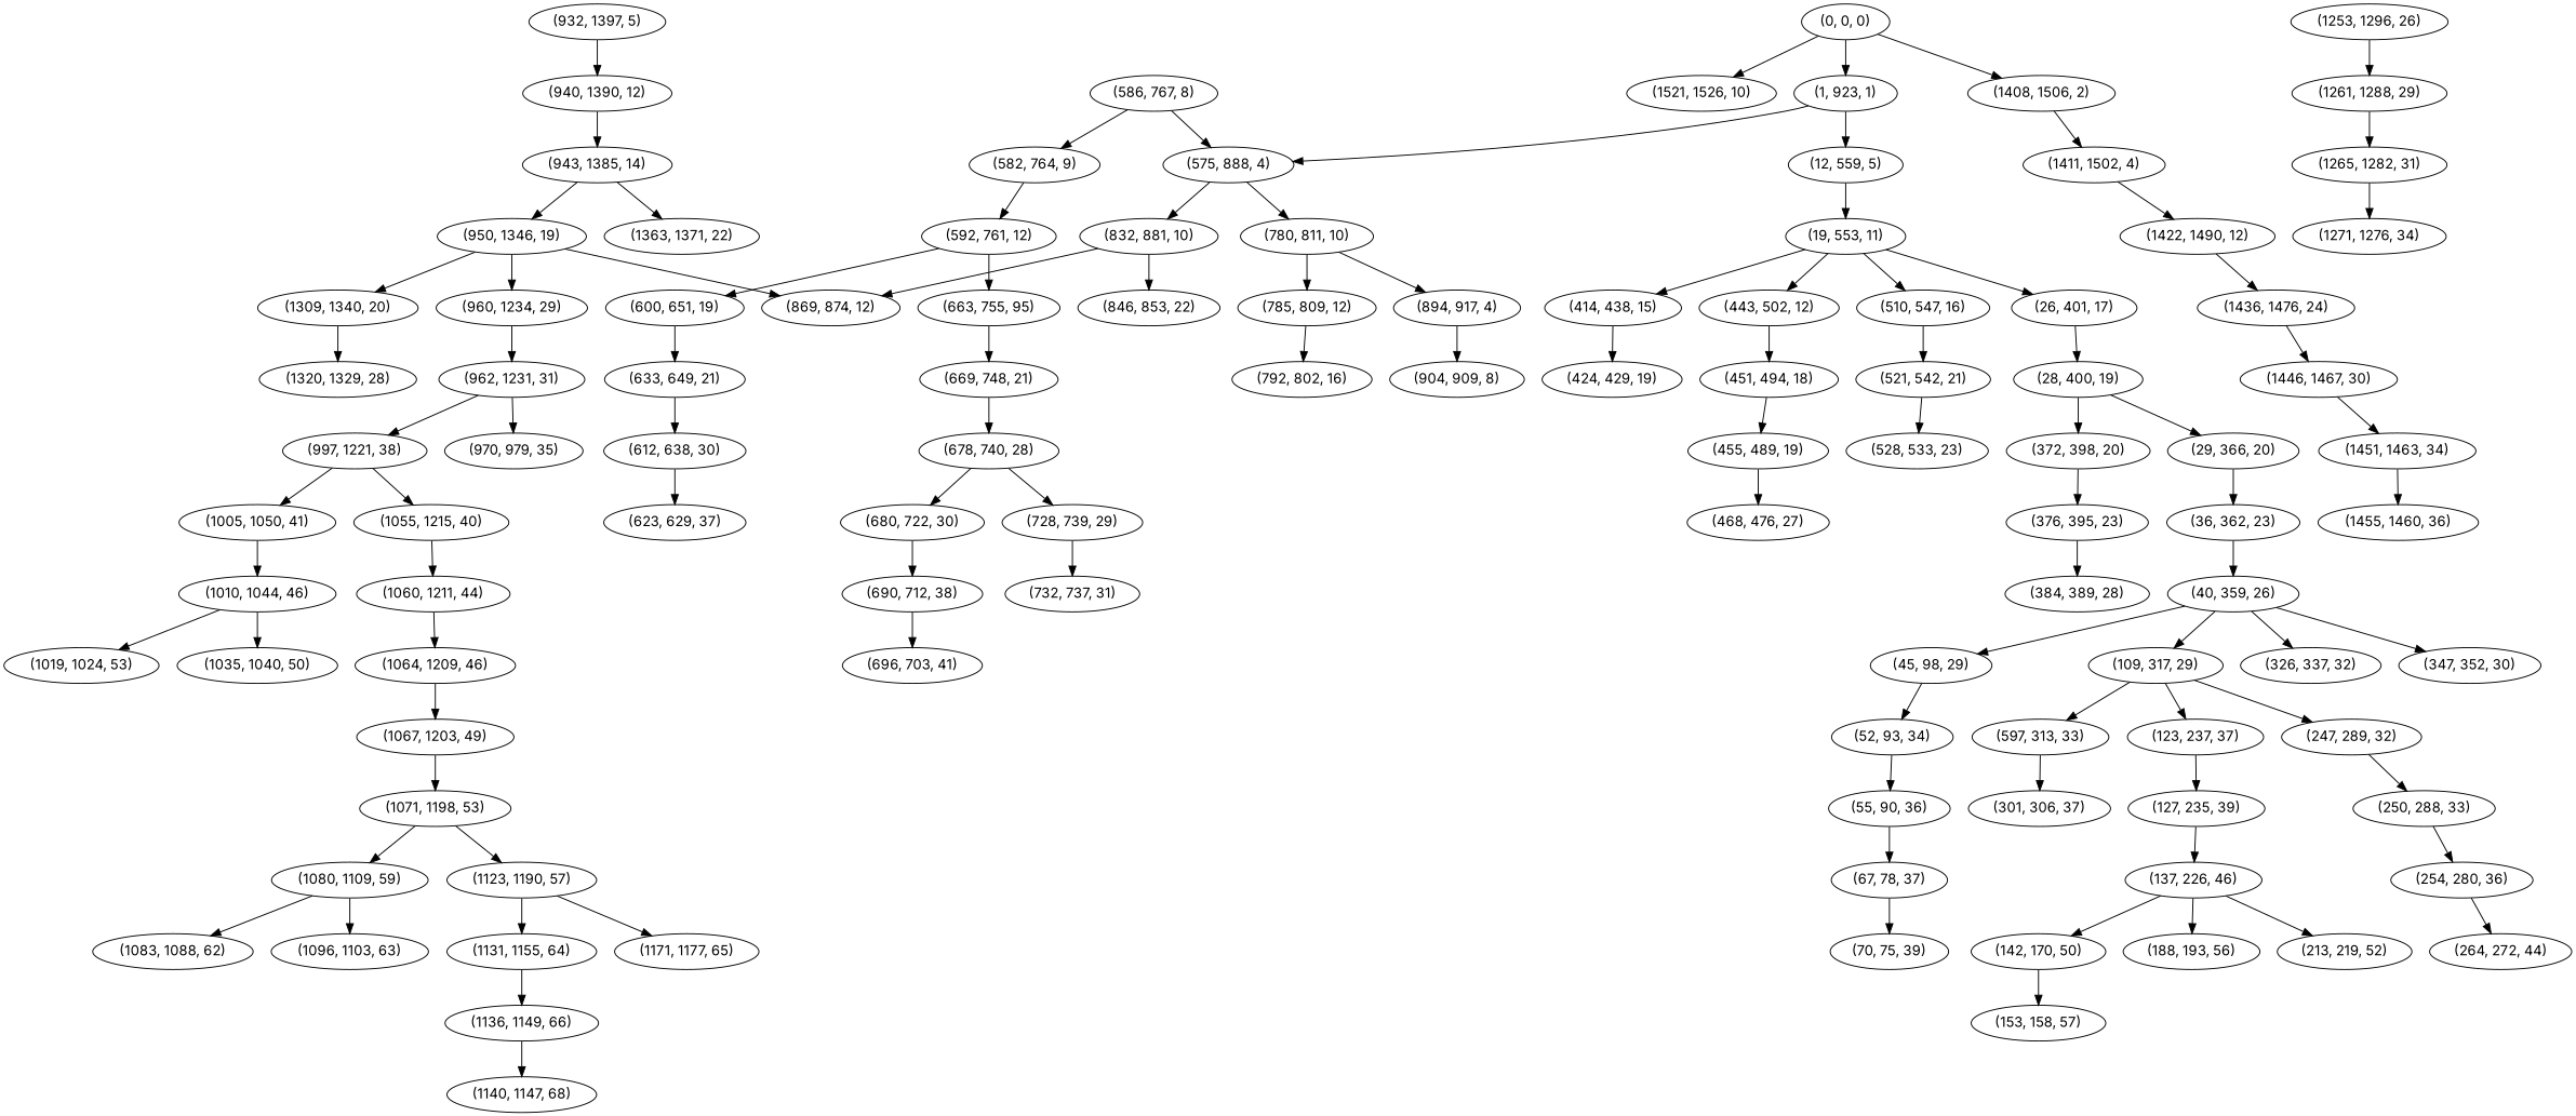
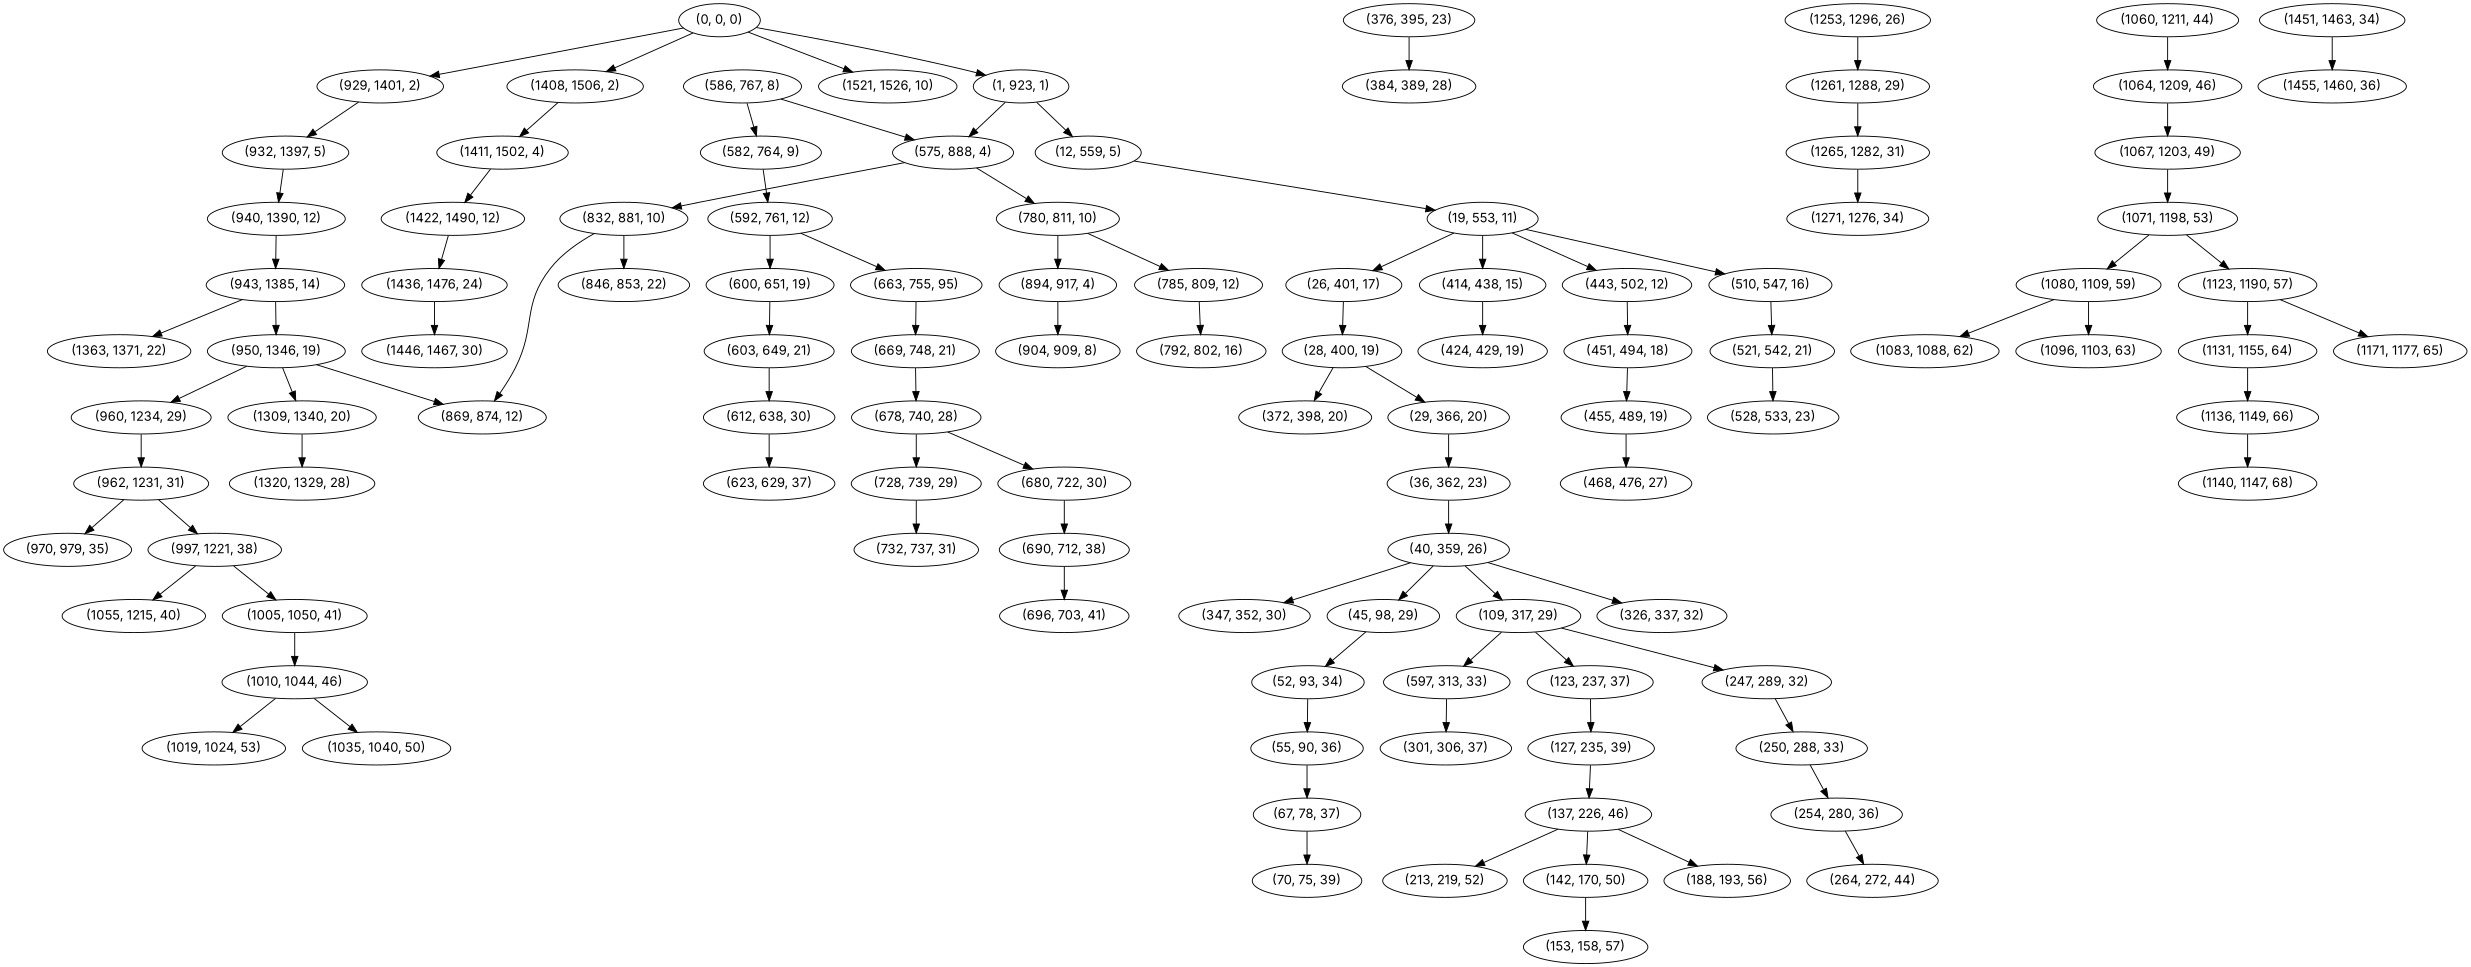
  digraph {
    fontname=Inter
    node [fontname=Inter]
    edge [fontname=Inter]
    "(0, 0, 0)"
    "(1, 923, 1)"
+   "(929, 1401, 2)"
    "(1408, 1506, 2)"
    "(1521, 1526, 10)"
    "(12, 559, 5)"
    "(575, 888, 4)"
    "(932, 1397, 5)"
    "(1411, 1502, 4)"
    "(19, 553, 11)"
    "(780, 811, 10)"
    "(832, 881, 10)"
    "(894, 917, 4)"
    "(904, 909, 8)"
    n15 [label="(26, 401, 17)"]
    "(414, 438, 15)"
    "(443, 502, 12)"
    "(510, 547, 16)"
    "(28, 400, 19)"
    "(424, 429, 19)"
    "(451, 494, 18)"
    "(521, 542, 21)"
    "(29, 366, 20)"
    "(372, 398, 20)"
    "(36, 362, 23)"
    "(376, 395, 23)"
    "(40, 359, 26)"
    "(45, 98, 29)"
    "(109, 317, 29)"
    "(326, 337, 32)"
    "(347, 352, 30)"
    "(52, 93, 34)"
    "(123, 237, 37)"
    "(247, 289, 32)"
    n35 [label="(597, 313, 33)"]
    "(55, 90, 36)"
    "(67, 78, 37)"
    "(70, 75, 39)"
    "(127, 235, 39)"
    "(250, 288, 33)"
    "(301, 306, 37)"
    "(137, 226, 46)"
    "(142, 170, 50)"
    "(188, 193, 56)"
    "(213, 219, 52)"
    "(153, 158, 57)"
    "(254, 280, 36)"
    "(264, 272, 44)"
    "(384, 389, 28)"
    "(455, 489, 19)"
    "(468, 476, 27)"
    "(528, 533, 23)"
    "(586, 767, 8)"
    n54 [label="(582, 764, 9)"]
    "(785, 809, 12)"
    "(846, 853, 22)"
    "(869, 874, 12)"
    "(592, 761, 12)"
    "(600, 651, 19)"
    n60 [label="(663, 755, 95)"]
-   "(603, 649, 21)" [label="(633, 649, 21)"]
+   "(603, 649, 21)"
    "(669, 748, 21)"
    "(612, 638, 30)"
    "(623, 629, 37)"
    "(678, 740, 28)"
    "(680, 722, 30)"
    "(728, 739, 29)"
    "(690, 712, 38)"
    "(732, 737, 31)"
    "(696, 703, 41)"
    "(792, 802, 16)"
    "(940, 1390, 12)"
    "(943, 1385, 14)"
    "(950, 1346, 19)"
    "(1363, 1371, 22)"
    "(960, 1234, 29)"
    "(1309, 1340, 20)"
    "(962, 1231, 31)"
    "(1253, 1296, 26)"
    "(1261, 1288, 29)"
    "(1320, 1329, 28)"
    "(970, 979, 35)"
    "(997, 1221, 38)"
    "(1005, 1050, 41)"
    "(1055, 1215, 40)"
    "(1010, 1044, 46)"
    "(1060, 1211, 44)"
    "(1019, 1024, 53)"
    "(1035, 1040, 50)"
    "(1064, 1209, 46)"
    "(1067, 1203, 49)"
    "(1071, 1198, 53)"
    "(1080, 1109, 59)"
    "(1123, 1190, 57)"
    "(1083, 1088, 62)"
    "(1096, 1103, 63)"
    "(1131, 1155, 64)"
    "(1171, 1177, 65)"
    "(1136, 1149, 66)"
    "(1140, 1147, 68)"
    "(1265, 1282, 31)"
    "(1271, 1276, 34)"
    "(1422, 1490, 12)"
    "(1436, 1476, 24)"
    "(1446, 1467, 30)"
    "(1451, 1463, 34)"
    "(1455, 1460, 36)"
    "(0, 0, 0)" -> "(1, 923, 1)"
+   "(0, 0, 0)" -> "(929, 1401, 2)"
    "(0, 0, 0)" -> "(1408, 1506, 2)"
    "(0, 0, 0)" -> "(1521, 1526, 10)"
    "(1, 923, 1)" -> "(12, 559, 5)"
    "(1, 923, 1)" -> "(575, 888, 4)"
+   "(929, 1401, 2)" -> "(932, 1397, 5)"
    "(1408, 1506, 2)" -> "(1411, 1502, 4)"
    "(12, 559, 5)" -> "(19, 553, 11)"
    "(575, 888, 4)" -> "(780, 811, 10)"
    "(575, 888, 4)" -> "(832, 881, 10)"
    "(932, 1397, 5)" -> "(940, 1390, 12)"
    "(1411, 1502, 4)" -> "(1422, 1490, 12)"
    "(19, 553, 11)" -> n15
    "(19, 553, 11)" -> "(414, 438, 15)"
    "(19, 553, 11)" -> "(443, 502, 12)"
    "(19, 553, 11)" -> "(510, 547, 16)"
    "(780, 811, 10)" -> "(894, 917, 4)"
    "(780, 811, 10)" -> "(785, 809, 12)"
    "(832, 881, 10)" -> "(846, 853, 22)"
    "(832, 881, 10)" -> "(869, 874, 12)"
    "(894, 917, 4)" -> "(904, 909, 8)"
    n15 -> "(28, 400, 19)"
    "(414, 438, 15)" -> "(424, 429, 19)"
    "(443, 502, 12)" -> "(451, 494, 18)"
    "(510, 547, 16)" -> "(521, 542, 21)"
    "(28, 400, 19)" -> "(29, 366, 20)"
    "(28, 400, 19)" -> "(372, 398, 20)"
    "(451, 494, 18)" -> "(455, 489, 19)"
    "(521, 542, 21)" -> "(528, 533, 23)"
    "(29, 366, 20)" -> "(36, 362, 23)"
-   "(372, 398, 20)" -> "(376, 395, 23)"
    "(36, 362, 23)" -> "(40, 359, 26)"
    "(376, 395, 23)" -> "(384, 389, 28)"
    "(40, 359, 26)" -> "(45, 98, 29)"
    "(40, 359, 26)" -> "(109, 317, 29)"
    "(40, 359, 26)" -> "(326, 337, 32)"
    "(40, 359, 26)" -> "(347, 352, 30)"
    "(45, 98, 29)" -> "(52, 93, 34)"
    "(109, 317, 29)" -> "(123, 237, 37)"
    "(109, 317, 29)" -> "(247, 289, 32)"
    "(109, 317, 29)" -> n35
    "(52, 93, 34)" -> "(55, 90, 36)"
    "(123, 237, 37)" -> "(127, 235, 39)"
    "(247, 289, 32)" -> "(250, 288, 33)"
    n35 -> "(301, 306, 37)"
    "(55, 90, 36)" -> "(67, 78, 37)"
    "(67, 78, 37)" -> "(70, 75, 39)"
    "(127, 235, 39)" -> "(137, 226, 46)"
    "(250, 288, 33)" -> "(254, 280, 36)"
    "(137, 226, 46)" -> "(142, 170, 50)"
    "(137, 226, 46)" -> "(188, 193, 56)"
    "(137, 226, 46)" -> "(213, 219, 52)"
    "(142, 170, 50)" -> "(153, 158, 57)"
    "(254, 280, 36)" -> "(264, 272, 44)"
    "(455, 489, 19)" -> "(468, 476, 27)"
    "(586, 767, 8)" -> "(575, 888, 4)"
    "(586, 767, 8)" -> n54
    n54 -> "(592, 761, 12)"
    "(785, 809, 12)" -> "(792, 802, 16)"
    "(592, 761, 12)" -> "(600, 651, 19)"
    "(592, 761, 12)" -> n60
    "(600, 651, 19)" -> "(603, 649, 21)"
    n60 -> "(669, 748, 21)"
    "(603, 649, 21)" -> "(612, 638, 30)"
    "(669, 748, 21)" -> "(678, 740, 28)"
    "(612, 638, 30)" -> "(623, 629, 37)"
    "(678, 740, 28)" -> "(680, 722, 30)"
    "(678, 740, 28)" -> "(728, 739, 29)"
    "(680, 722, 30)" -> "(690, 712, 38)"
    "(728, 739, 29)" -> "(732, 737, 31)"
    "(690, 712, 38)" -> "(696, 703, 41)"
    "(940, 1390, 12)" -> "(943, 1385, 14)"
    "(943, 1385, 14)" -> "(950, 1346, 19)"
    "(943, 1385, 14)" -> "(1363, 1371, 22)"
    "(950, 1346, 19)" -> "(869, 874, 12)"
    "(950, 1346, 19)" -> "(960, 1234, 29)"
    "(950, 1346, 19)" -> "(1309, 1340, 20)"
    "(960, 1234, 29)" -> "(962, 1231, 31)"
    "(1309, 1340, 20)" -> "(1320, 1329, 28)"
    "(962, 1231, 31)" -> "(970, 979, 35)"
    "(962, 1231, 31)" -> "(997, 1221, 38)"
    "(1253, 1296, 26)" -> "(1261, 1288, 29)"
    "(1261, 1288, 29)" -> "(1265, 1282, 31)"
    "(997, 1221, 38)" -> "(1005, 1050, 41)"
    "(997, 1221, 38)" -> "(1055, 1215, 40)"
    "(1005, 1050, 41)" -> "(1010, 1044, 46)"
-   "(1055, 1215, 40)" -> "(1060, 1211, 44)"
    "(1010, 1044, 46)" -> "(1019, 1024, 53)"
    "(1010, 1044, 46)" -> "(1035, 1040, 50)"
    "(1060, 1211, 44)" -> "(1064, 1209, 46)"
    "(1064, 1209, 46)" -> "(1067, 1203, 49)"
    "(1067, 1203, 49)" -> "(1071, 1198, 53)"
    "(1071, 1198, 53)" -> "(1080, 1109, 59)"
    "(1071, 1198, 53)" -> "(1123, 1190, 57)"
    "(1080, 1109, 59)" -> "(1083, 1088, 62)"
    "(1080, 1109, 59)" -> "(1096, 1103, 63)"
    "(1123, 1190, 57)" -> "(1131, 1155, 64)"
    "(1123, 1190, 57)" -> "(1171, 1177, 65)"
    "(1131, 1155, 64)" -> "(1136, 1149, 66)"
    "(1136, 1149, 66)" -> "(1140, 1147, 68)"
    "(1265, 1282, 31)" -> "(1271, 1276, 34)"
    "(1422, 1490, 12)" -> "(1436, 1476, 24)"
    "(1436, 1476, 24)" -> "(1446, 1467, 30)"
-   "(1446, 1467, 30)" -> "(1451, 1463, 34)"
    "(1451, 1463, 34)" -> "(1455, 1460, 36)"
  }
